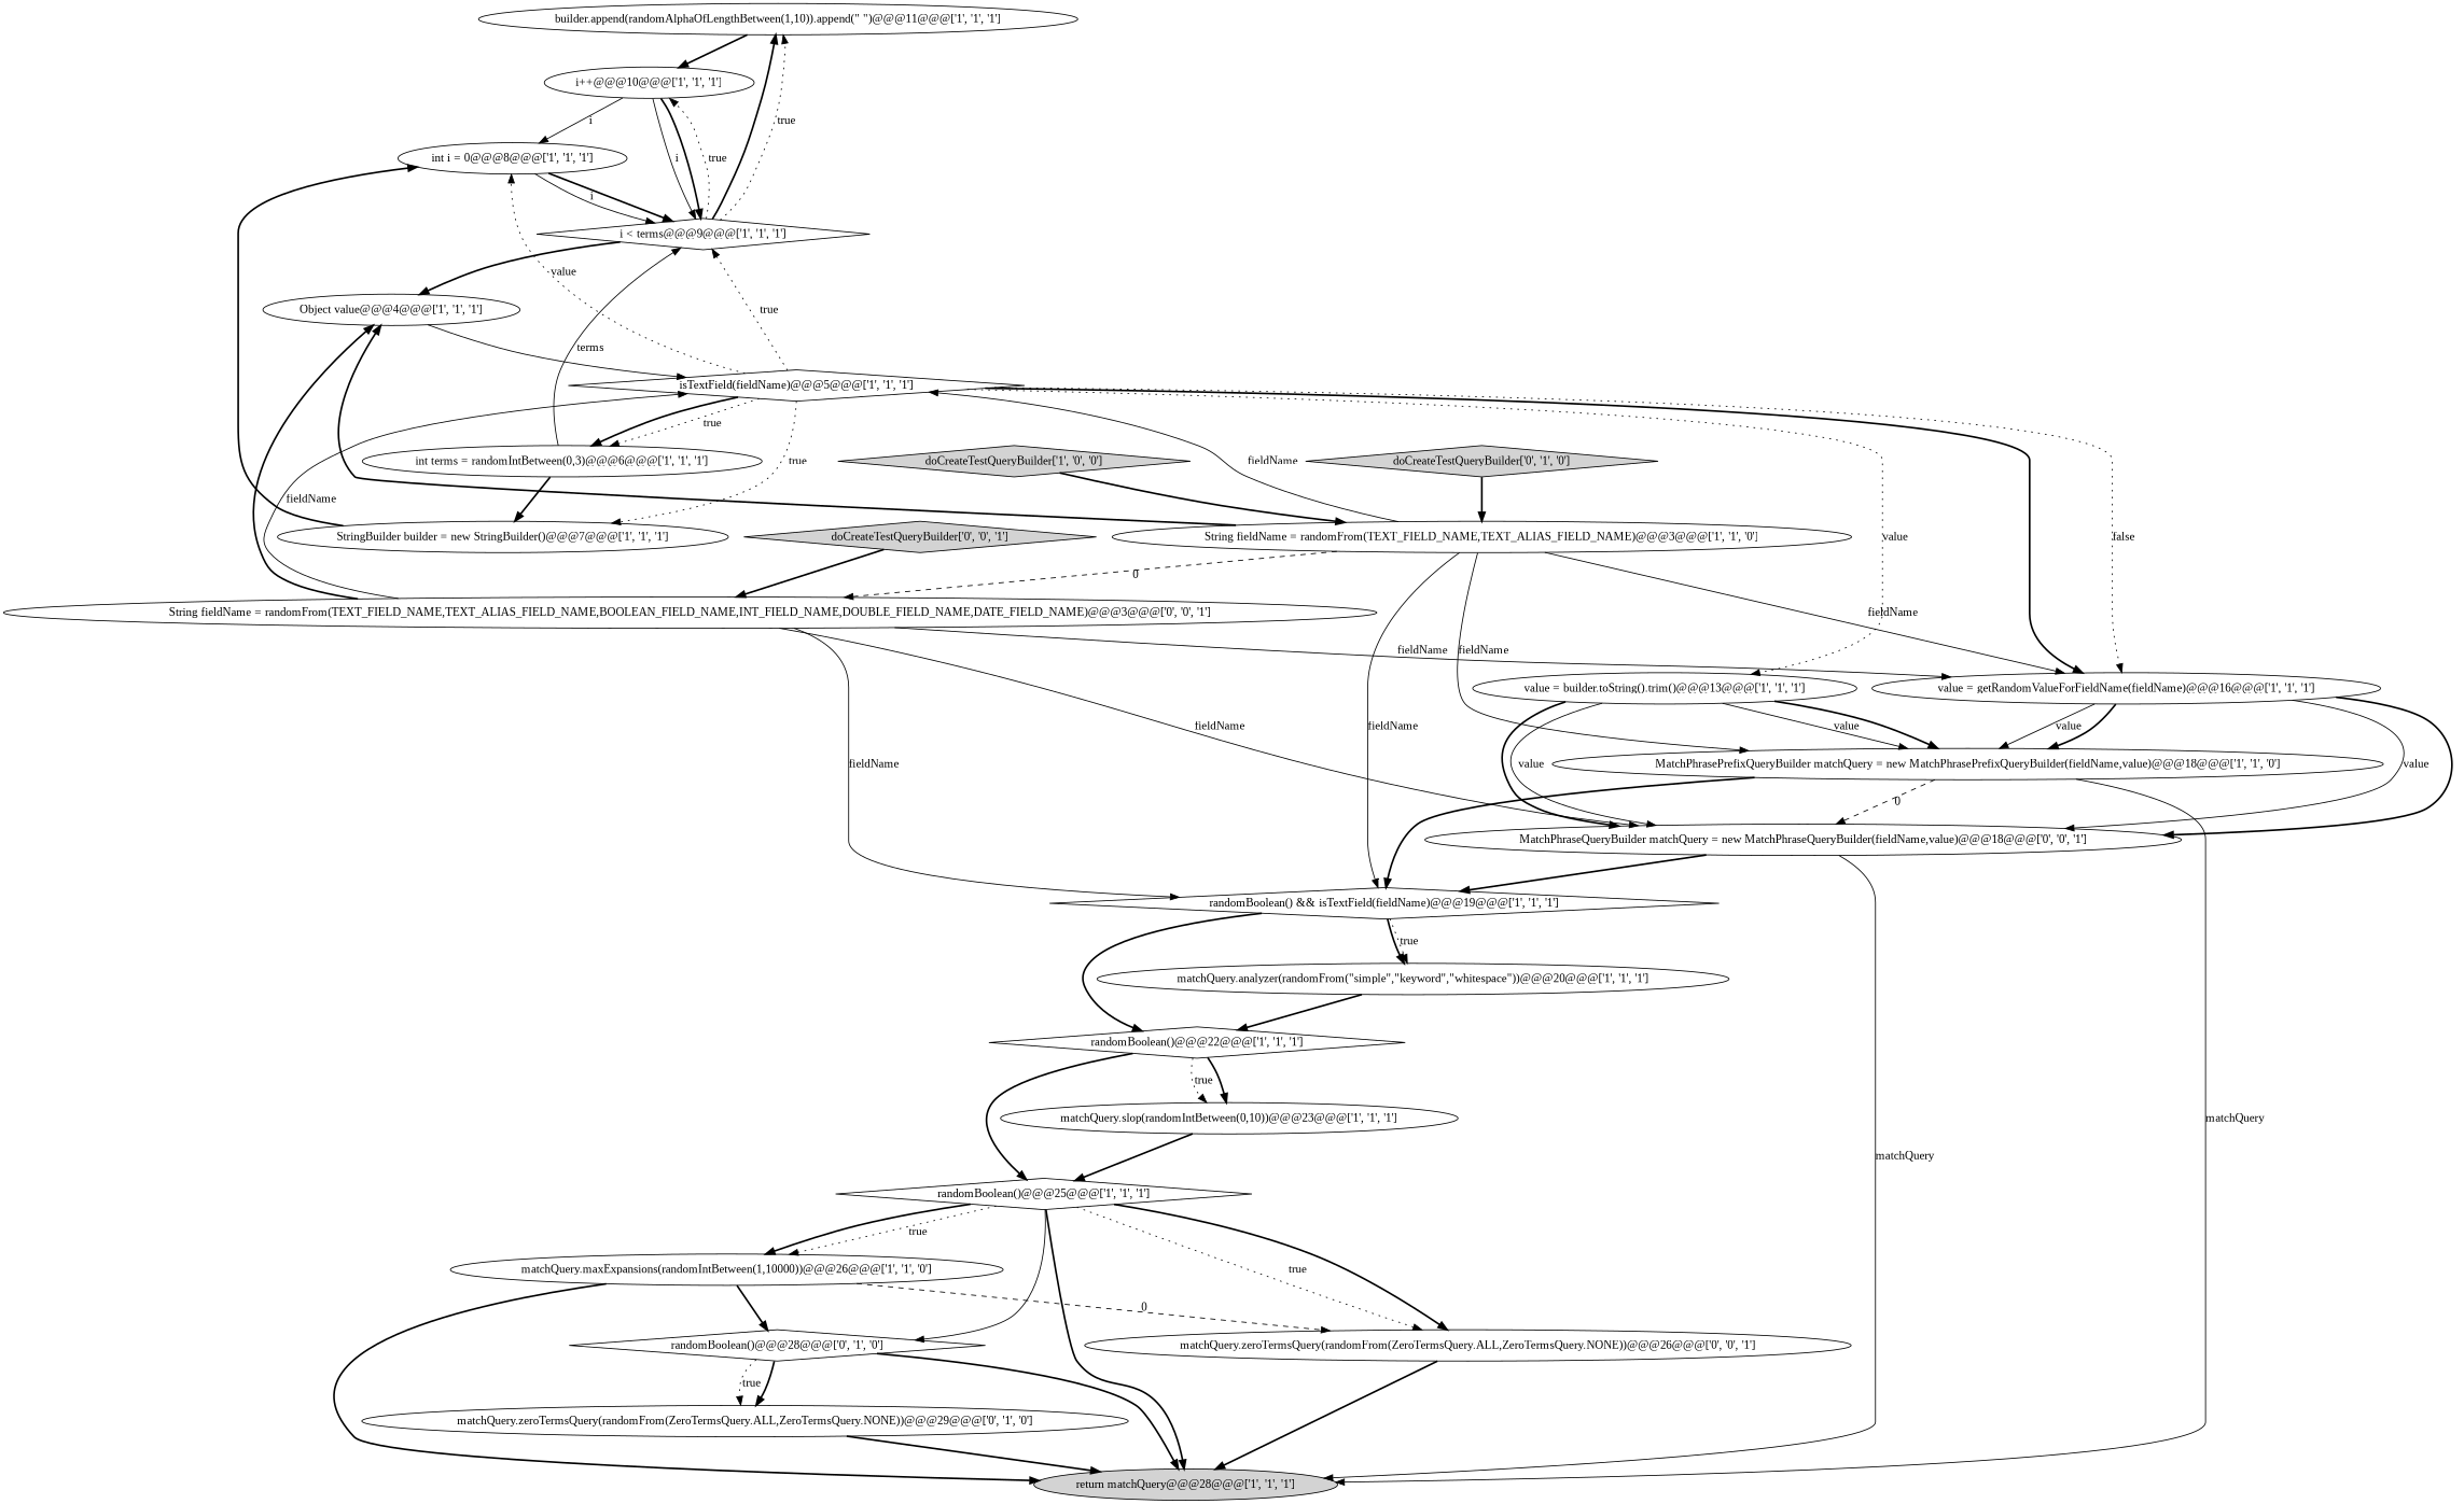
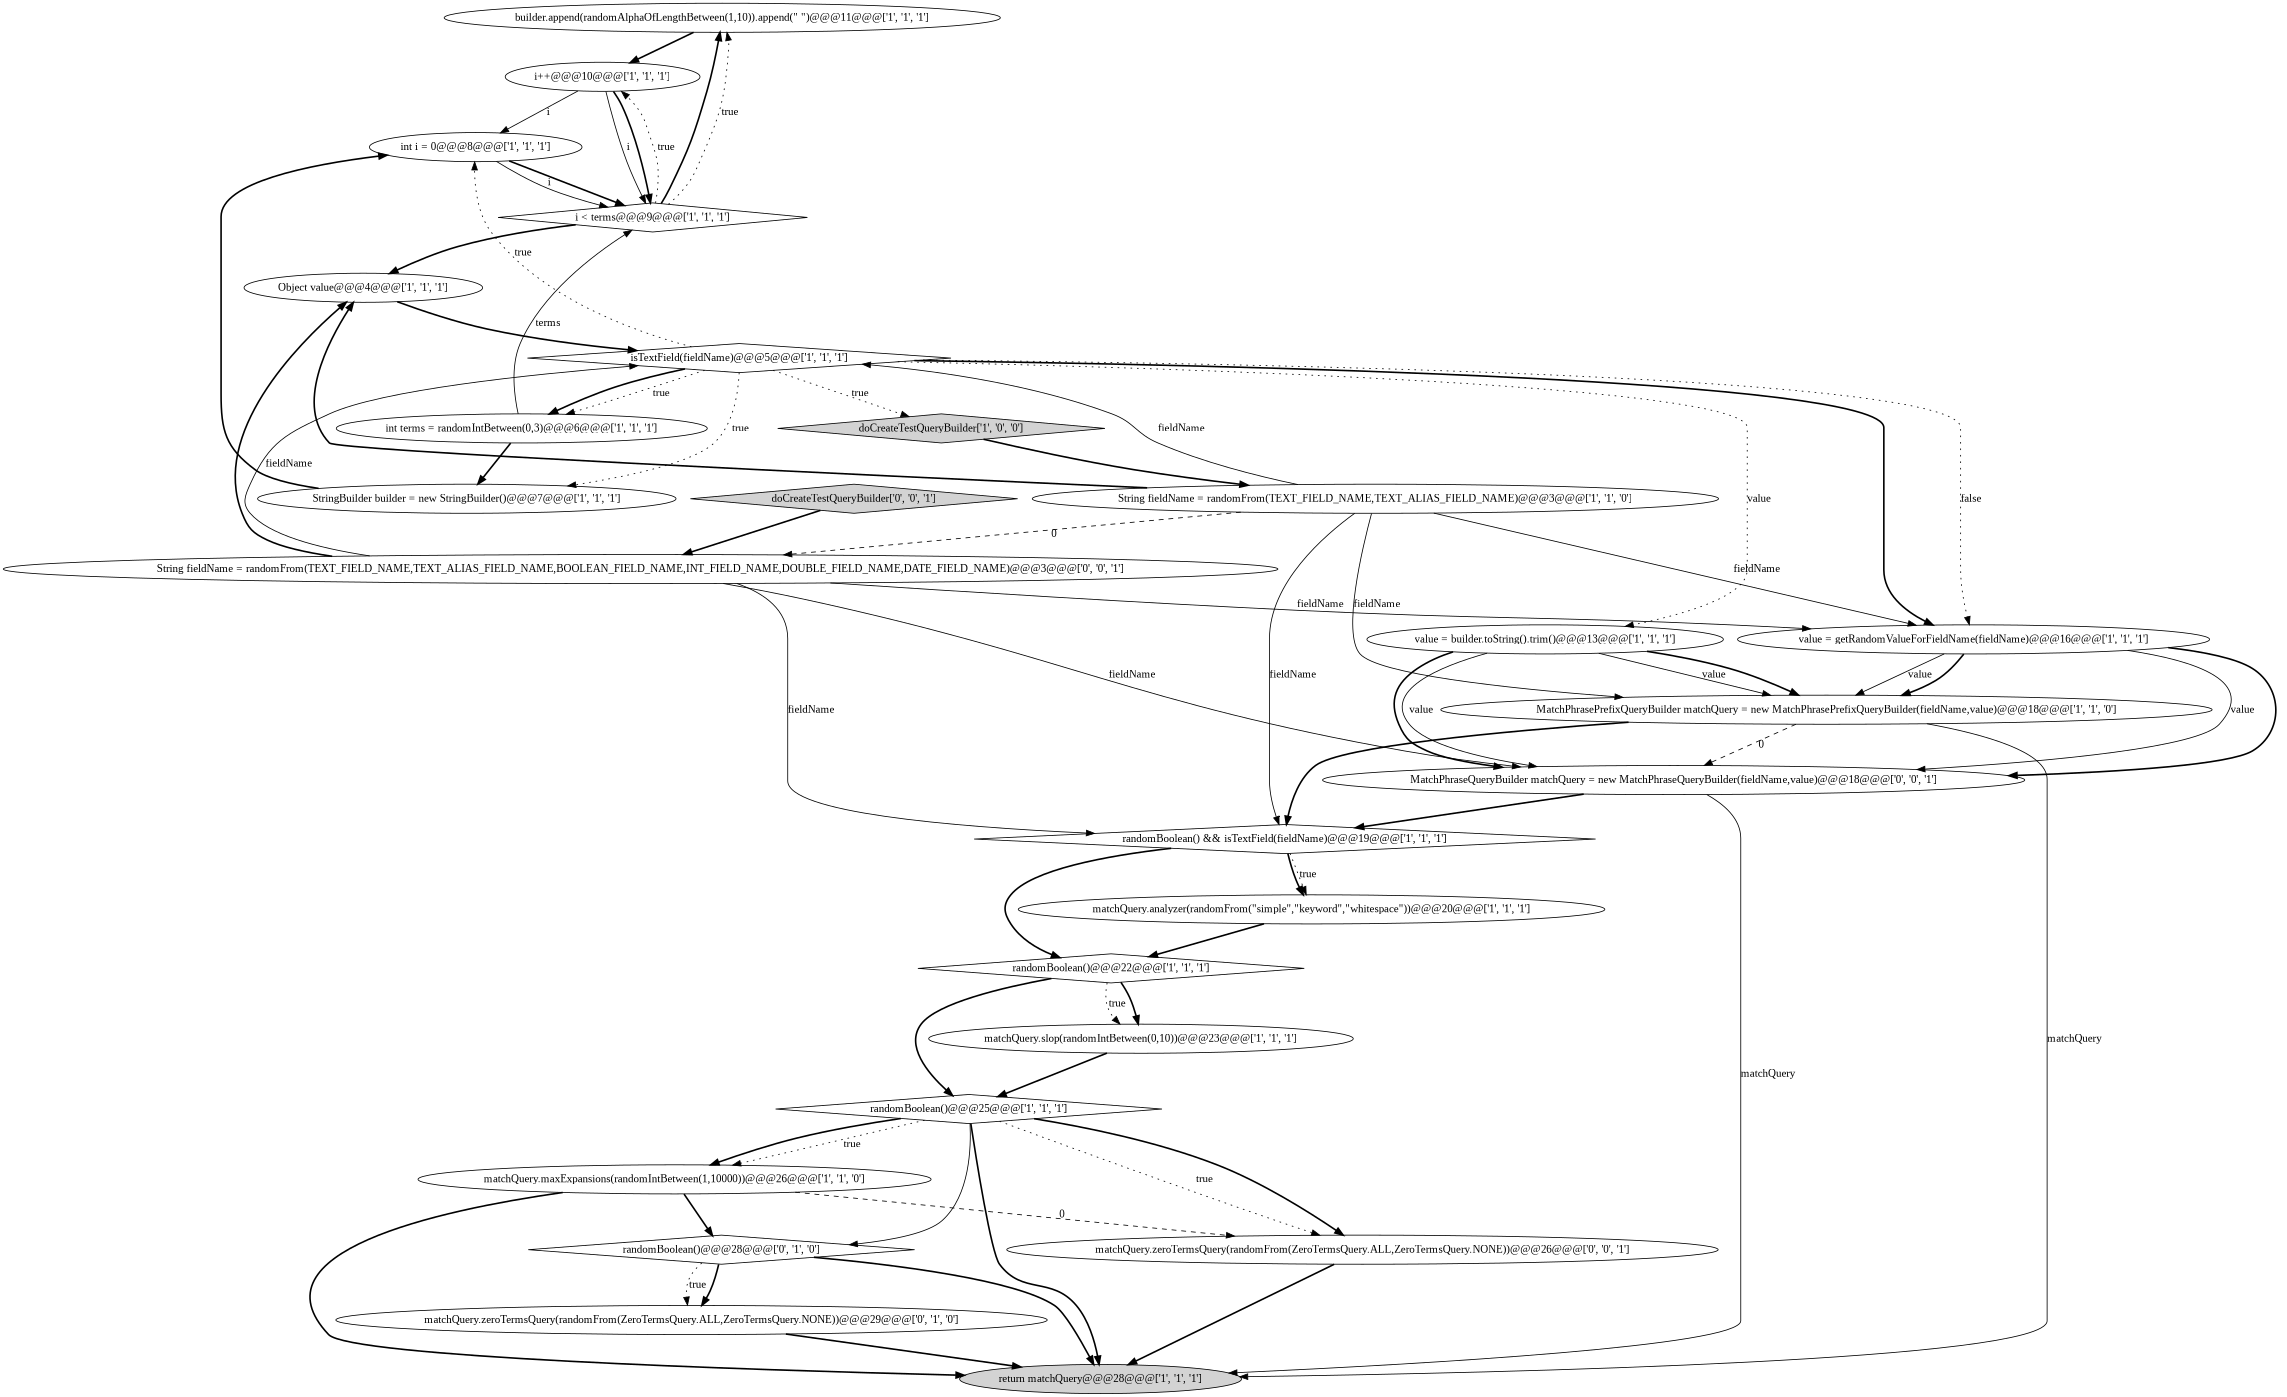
  digraph {
    fontname="Liberation Serif"
    node [fillcolor=white fontname="Liberation Serif" shape=ellipse style=filled]
    edge [fontname="Liberation Serif" style=bold]
    n1 [label="builder.append(randomAlphaOfLengthBetween(1,10)).append(\" \")@@@11@@@['1', '1', '1']"]
    n2 [label="i++@@@10@@@['1', '1', '1']"]
    n3 [label="int i = 0@@@8@@@['1', '1', '1']"]
    n4 [label="i < terms@@@9@@@['1', '1', '1']" shape=diamond]
    n5 [label="String fieldName = randomFrom(TEXT_FIELD_NAME,TEXT_ALIAS_FIELD_NAME)@@@3@@@['1', '1', '0']"]
    n6 [label="Object value@@@4@@@['1', '1', '1']"]
    n7 [label="value = getRandomValueForFieldName(fieldName)@@@16@@@['1', '1', '1']"]
    n8 [label="isTextField(fieldName)@@@5@@@['1', '1', '1']" shape=diamond]
    n9 [label="String fieldName = randomFrom(TEXT_FIELD_NAME,TEXT_ALIAS_FIELD_NAME,BOOLEAN_FIELD_NAME,INT_FIELD_NAME,DOUBLE_FIELD_NAME,DATE_FIELD_NAME)@@@3@@@['0', '0', '1']"]
    n10 [label="randomBoolean() && isTextField(fieldName)@@@19@@@['1', '1', '1']" shape=diamond]
    n11 [label="MatchPhrasePrefixQueryBuilder matchQuery = new MatchPhrasePrefixQueryBuilder(fieldName,value)@@@18@@@['1', '1', '0']"]
    n12 [label="MatchPhraseQueryBuilder matchQuery = new MatchPhraseQueryBuilder(fieldName,value)@@@18@@@['0', '0', '1']"]
    n13 [label="value = builder.toString().trim()@@@13@@@['1', '1', '1']"]
    n14 [label="int terms = randomIntBetween(0,3)@@@6@@@['1', '1', '1']"]
    n15 [label="StringBuilder builder = new StringBuilder()@@@7@@@['1', '1', '1']"]
    n16 [label="randomBoolean()@@@22@@@['1', '1', '1']" shape=diamond]
    n17 [label="matchQuery.analyzer(randomFrom(\"simple\",\"keyword\",\"whitespace\"))@@@20@@@['1', '1', '1']"]
    n18 [fillcolor=lightgray label="return matchQuery@@@28@@@['1', '1', '1']"]
-   n19 [fillcolor=lightgray label="doCreateTestQueryBuilder['0', '1', '0']" shape=diamond]
    n20 [fillcolor=lightgray label="doCreateTestQueryBuilder['1', '0', '0']" shape=diamond]
    n21 [label="randomBoolean()@@@25@@@['1', '1', '1']" shape=diamond]
    n22 [label="matchQuery.slop(randomIntBetween(0,10))@@@23@@@['1', '1', '1']"]
    n23 [label="matchQuery.maxExpansions(randomIntBetween(1,10000))@@@26@@@['1', '1', '0']"]
    n24 [label="matchQuery.zeroTermsQuery(randomFrom(ZeroTermsQuery.ALL,ZeroTermsQuery.NONE))@@@26@@@['0', '0', '1']"]
    n25 [label="randomBoolean()@@@28@@@['0', '1', '0']" shape=diamond]
    n26 [label="matchQuery.zeroTermsQuery(randomFrom(ZeroTermsQuery.ALL,ZeroTermsQuery.NONE))@@@29@@@['0', '1', '0']"]
    n27 [fillcolor=lightgray label="doCreateTestQueryBuilder['0', '0', '1']" shape=diamond]
    n1 -> n2
    n2 -> n3 [label=i style=solid]
    n2 -> n4
    n2 -> n4 [label=i style=solid]
    n3 -> n4
    n3 -> n4 [label=i style=solid]
    n4 -> n1
    n4 -> n1 [label=true style=dotted]
    n4 -> n2 [label=true style=dotted]
    n4 -> n6
    n5 -> n6
    n5 -> n7 [label=fieldName style=solid]
    n5 -> n8 [label=fieldName style=solid]
    n5 -> n9 [label=0 style=dashed]
    n5 -> n10 [label=fieldName style=solid]
    n5 -> n11 [label=fieldName style=solid]
-   n6 -> n8 [style=solid]
+   n6 -> n8
    n7 -> n11 [label=value style=solid]
    n7 -> n11
    n7 -> n12
    n7 -> n12 [label=value style=solid]
-   n8 -> n3 [label=value style=dotted]
-   n8 -> n4 [label=true style=dotted]
+   n8 -> n3 [label=true style=dotted]
+   n8 -> n20 [label=true style=dotted]
    n8 -> n7
    n8 -> n7 [label=false style=dotted]
    n8 -> n13 [label=value style=dotted]
    n8 -> n14 [label=true style=dotted]
    n8 -> n14
    n8 -> n15 [label=true style=dotted]
    n9 -> n6
    n9 -> n7 [label=fieldName style=solid]
    n9 -> n8 [label=fieldName style=solid]
    n9 -> n10 [label=fieldName style=solid]
    n9 -> n12 [label=fieldName style=solid]
    n10 -> n16
    n10 -> n17 [label=true style=dotted]
    n10 -> n17
    n11 -> n10
    n11 -> n12 [label=0 style=dashed]
    n11 -> n18 [label=matchQuery style=solid]
    n12 -> n10
    n12 -> n18 [label=matchQuery style=solid]
    n13 -> n11 [label=value style=solid]
    n13 -> n11
    n13 -> n12 [label=value style=solid]
    n13 -> n12
    n14 -> n4 [label=terms style=solid]
    n14 -> n15
    n15 -> n3
    n16 -> n21
    n16 -> n22
    n16 -> n22 [label=true style=dotted]
    n17 -> n16
-   n19 -> n5
    n20 -> n5
    n21 -> n18
    n21 -> n23 [label=true style=dotted]
    n21 -> n23
    n21 -> n24 [label=true style=dotted]
    n21 -> n24
    n21 -> n25 [style=solid]
    n22 -> n21
    n23 -> n18
    n23 -> n24 [label=0 style=dashed]
    n23 -> n25
    n24 -> n18
    n25 -> n18
    n25 -> n26
    n25 -> n26 [label=true style=dotted]
    n26 -> n18
    n27 -> n9
  }
